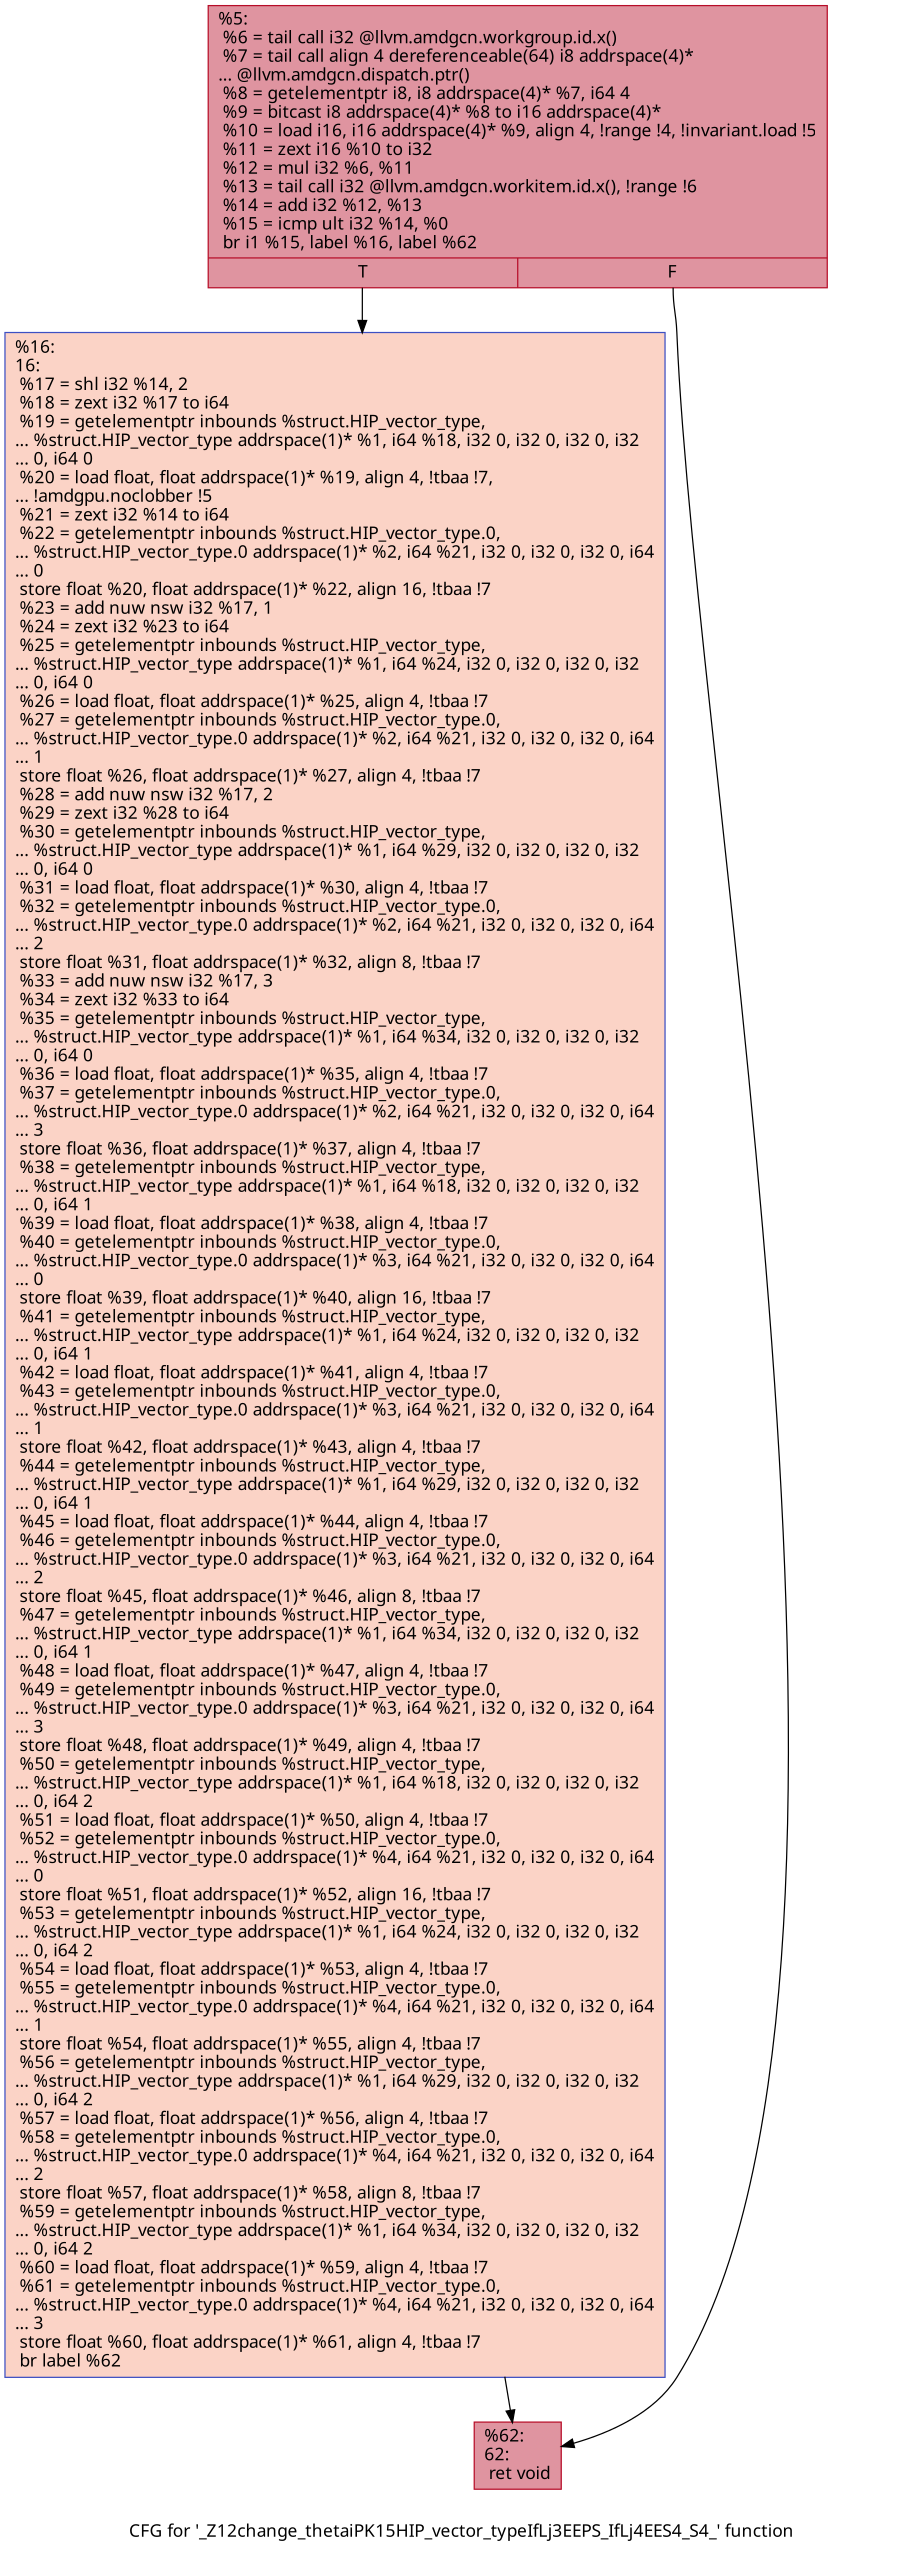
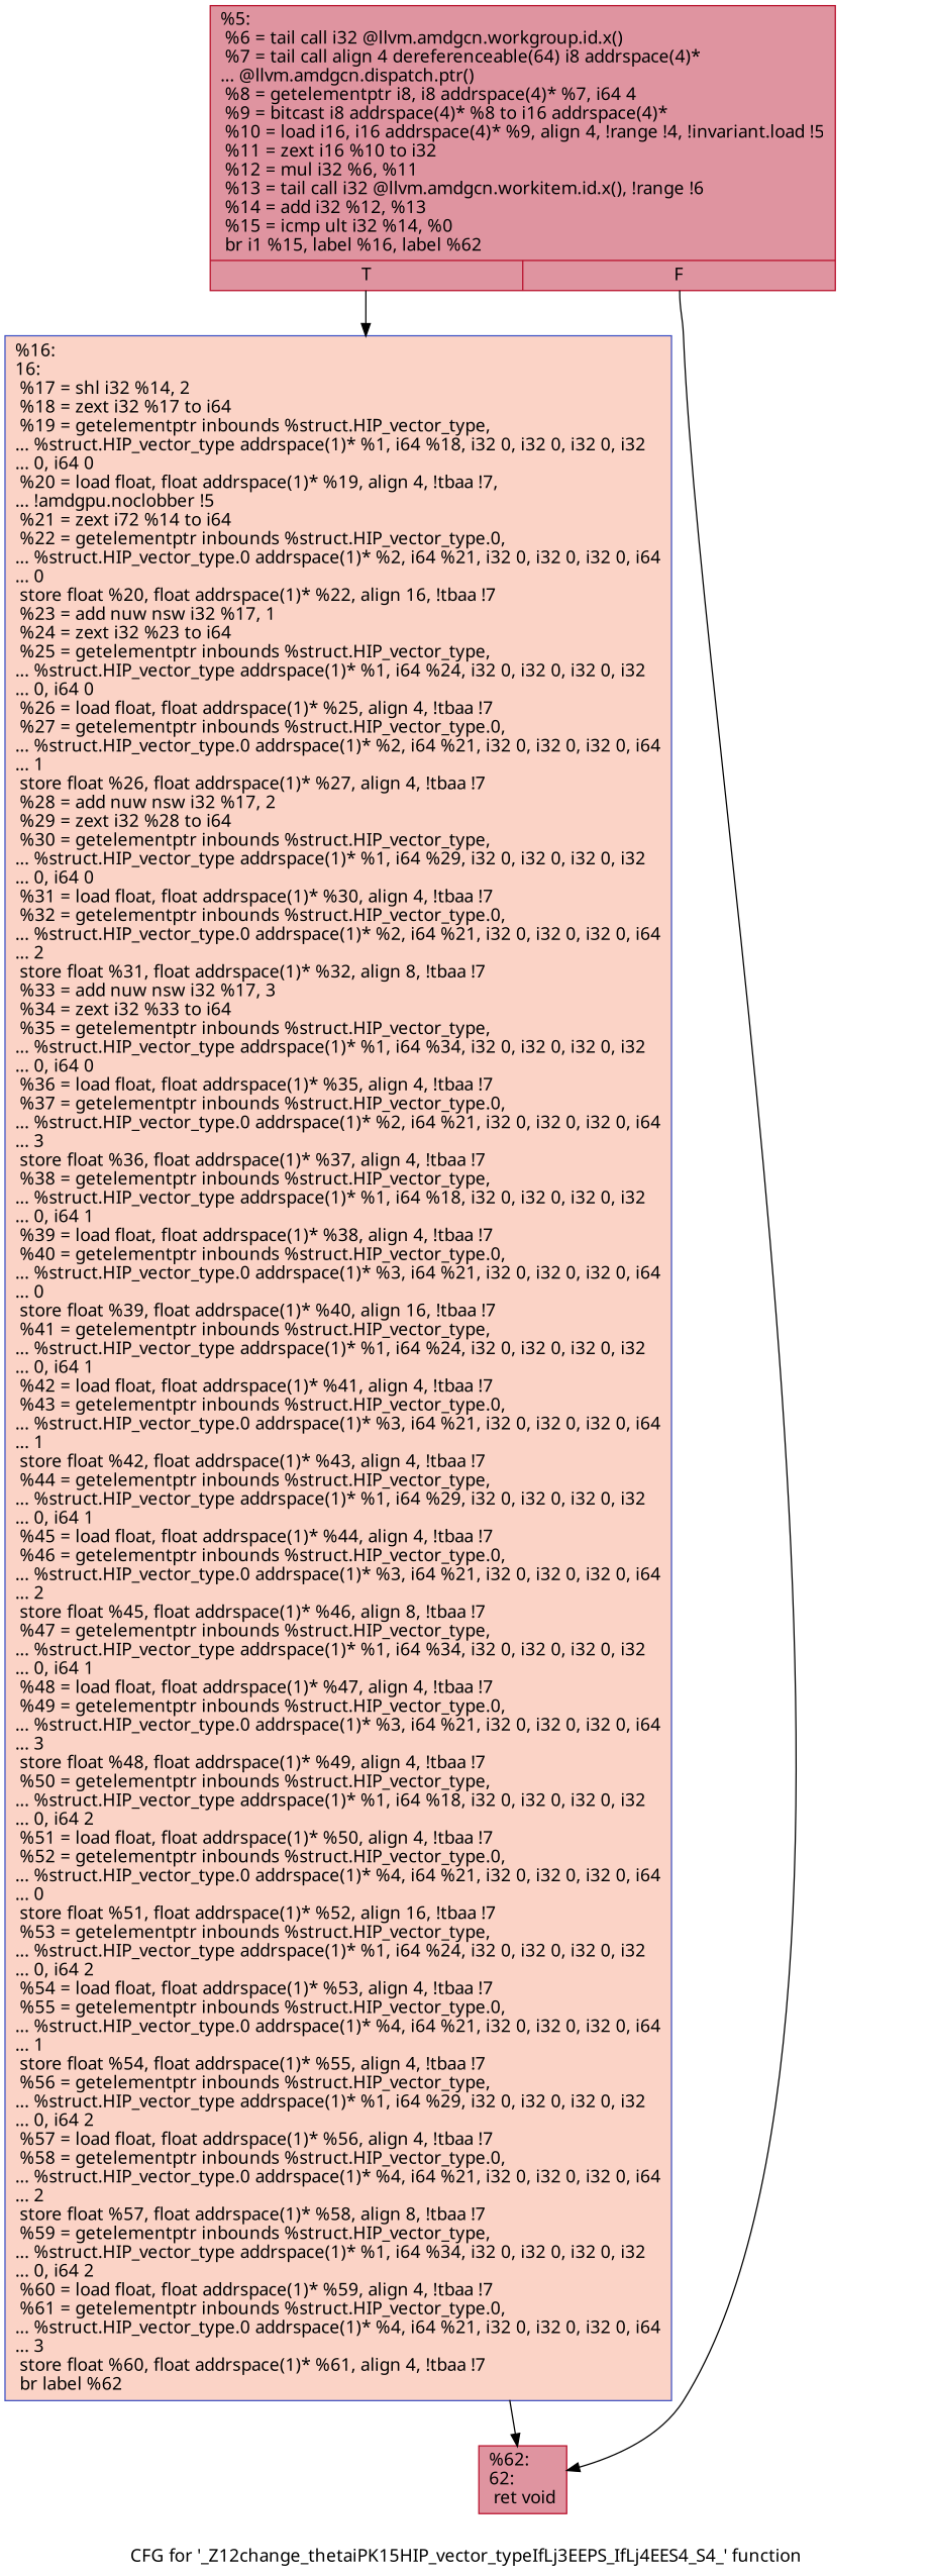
  digraph {
    label="CFG for '_Z12change_thetaiPK15HIP_vector_typeIfLj3EEPS_IfLj4EES4_S4_' function"
    fontname="Noto Sans"
    node [color="#b70d28ff" fillcolor="#b70d2870" shape=record style=filled fontname="Noto Sans"]
    edge [fontname="Noto Sans"]
    n1 [label="{%5:\l  %6 = tail call i32 @llvm.amdgcn.workgroup.id.x()\l  %7 = tail call align 4 dereferenceable(64) i8 addrspace(4)*\l... @llvm.amdgcn.dispatch.ptr()\l  %8 = getelementptr i8, i8 addrspace(4)* %7, i64 4\l  %9 = bitcast i8 addrspace(4)* %8 to i16 addrspace(4)*\l  %10 = load i16, i16 addrspace(4)* %9, align 4, !range !4, !invariant.load !5\l  %11 = zext i16 %10 to i32\l  %12 = mul i32 %6, %11\l  %13 = tail call i32 @llvm.amdgcn.workitem.id.x(), !range !6\l  %14 = add i32 %12, %13\l  %15 = icmp ult i32 %14, %0\l  br i1 %15, label %16, label %62\l|{<s0>T|<s1>F}}"]
-   n2 [color="#3d50c3ff" fillcolor="#f59c7d70" label="{%16:\l16:                                               \l  %17 = shl i32 %14, 2\l  %18 = zext i32 %17 to i64\l  %19 = getelementptr inbounds %struct.HIP_vector_type,\l... %struct.HIP_vector_type addrspace(1)* %1, i64 %18, i32 0, i32 0, i32 0, i32\l... 0, i64 0\l  %20 = load float, float addrspace(1)* %19, align 4, !tbaa !7,\l... !amdgpu.noclobber !5\l  %21 = zext i32 %14 to i64\l  %22 = getelementptr inbounds %struct.HIP_vector_type.0,\l... %struct.HIP_vector_type.0 addrspace(1)* %2, i64 %21, i32 0, i32 0, i32 0, i64\l... 0\l  store float %20, float addrspace(1)* %22, align 16, !tbaa !7\l  %23 = add nuw nsw i32 %17, 1\l  %24 = zext i32 %23 to i64\l  %25 = getelementptr inbounds %struct.HIP_vector_type,\l... %struct.HIP_vector_type addrspace(1)* %1, i64 %24, i32 0, i32 0, i32 0, i32\l... 0, i64 0\l  %26 = load float, float addrspace(1)* %25, align 4, !tbaa !7\l  %27 = getelementptr inbounds %struct.HIP_vector_type.0,\l... %struct.HIP_vector_type.0 addrspace(1)* %2, i64 %21, i32 0, i32 0, i32 0, i64\l... 1\l  store float %26, float addrspace(1)* %27, align 4, !tbaa !7\l  %28 = add nuw nsw i32 %17, 2\l  %29 = zext i32 %28 to i64\l  %30 = getelementptr inbounds %struct.HIP_vector_type,\l... %struct.HIP_vector_type addrspace(1)* %1, i64 %29, i32 0, i32 0, i32 0, i32\l... 0, i64 0\l  %31 = load float, float addrspace(1)* %30, align 4, !tbaa !7\l  %32 = getelementptr inbounds %struct.HIP_vector_type.0,\l... %struct.HIP_vector_type.0 addrspace(1)* %2, i64 %21, i32 0, i32 0, i32 0, i64\l... 2\l  store float %31, float addrspace(1)* %32, align 8, !tbaa !7\l  %33 = add nuw nsw i32 %17, 3\l  %34 = zext i32 %33 to i64\l  %35 = getelementptr inbounds %struct.HIP_vector_type,\l... %struct.HIP_vector_type addrspace(1)* %1, i64 %34, i32 0, i32 0, i32 0, i32\l... 0, i64 0\l  %36 = load float, float addrspace(1)* %35, align 4, !tbaa !7\l  %37 = getelementptr inbounds %struct.HIP_vector_type.0,\l... %struct.HIP_vector_type.0 addrspace(1)* %2, i64 %21, i32 0, i32 0, i32 0, i64\l... 3\l  store float %36, float addrspace(1)* %37, align 4, !tbaa !7\l  %38 = getelementptr inbounds %struct.HIP_vector_type,\l... %struct.HIP_vector_type addrspace(1)* %1, i64 %18, i32 0, i32 0, i32 0, i32\l... 0, i64 1\l  %39 = load float, float addrspace(1)* %38, align 4, !tbaa !7\l  %40 = getelementptr inbounds %struct.HIP_vector_type.0,\l... %struct.HIP_vector_type.0 addrspace(1)* %3, i64 %21, i32 0, i32 0, i32 0, i64\l... 0\l  store float %39, float addrspace(1)* %40, align 16, !tbaa !7\l  %41 = getelementptr inbounds %struct.HIP_vector_type,\l... %struct.HIP_vector_type addrspace(1)* %1, i64 %24, i32 0, i32 0, i32 0, i32\l... 0, i64 1\l  %42 = load float, float addrspace(1)* %41, align 4, !tbaa !7\l  %43 = getelementptr inbounds %struct.HIP_vector_type.0,\l... %struct.HIP_vector_type.0 addrspace(1)* %3, i64 %21, i32 0, i32 0, i32 0, i64\l... 1\l  store float %42, float addrspace(1)* %43, align 4, !tbaa !7\l  %44 = getelementptr inbounds %struct.HIP_vector_type,\l... %struct.HIP_vector_type addrspace(1)* %1, i64 %29, i32 0, i32 0, i32 0, i32\l... 0, i64 1\l  %45 = load float, float addrspace(1)* %44, align 4, !tbaa !7\l  %46 = getelementptr inbounds %struct.HIP_vector_type.0,\l... %struct.HIP_vector_type.0 addrspace(1)* %3, i64 %21, i32 0, i32 0, i32 0, i64\l... 2\l  store float %45, float addrspace(1)* %46, align 8, !tbaa !7\l  %47 = getelementptr inbounds %struct.HIP_vector_type,\l... %struct.HIP_vector_type addrspace(1)* %1, i64 %34, i32 0, i32 0, i32 0, i32\l... 0, i64 1\l  %48 = load float, float addrspace(1)* %47, align 4, !tbaa !7\l  %49 = getelementptr inbounds %struct.HIP_vector_type.0,\l... %struct.HIP_vector_type.0 addrspace(1)* %3, i64 %21, i32 0, i32 0, i32 0, i64\l... 3\l  store float %48, float addrspace(1)* %49, align 4, !tbaa !7\l  %50 = getelementptr inbounds %struct.HIP_vector_type,\l... %struct.HIP_vector_type addrspace(1)* %1, i64 %18, i32 0, i32 0, i32 0, i32\l... 0, i64 2\l  %51 = load float, float addrspace(1)* %50, align 4, !tbaa !7\l  %52 = getelementptr inbounds %struct.HIP_vector_type.0,\l... %struct.HIP_vector_type.0 addrspace(1)* %4, i64 %21, i32 0, i32 0, i32 0, i64\l... 0\l  store float %51, float addrspace(1)* %52, align 16, !tbaa !7\l  %53 = getelementptr inbounds %struct.HIP_vector_type,\l... %struct.HIP_vector_type addrspace(1)* %1, i64 %24, i32 0, i32 0, i32 0, i32\l... 0, i64 2\l  %54 = load float, float addrspace(1)* %53, align 4, !tbaa !7\l  %55 = getelementptr inbounds %struct.HIP_vector_type.0,\l... %struct.HIP_vector_type.0 addrspace(1)* %4, i64 %21, i32 0, i32 0, i32 0, i64\l... 1\l  store float %54, float addrspace(1)* %55, align 4, !tbaa !7\l  %56 = getelementptr inbounds %struct.HIP_vector_type,\l... %struct.HIP_vector_type addrspace(1)* %1, i64 %29, i32 0, i32 0, i32 0, i32\l... 0, i64 2\l  %57 = load float, float addrspace(1)* %56, align 4, !tbaa !7\l  %58 = getelementptr inbounds %struct.HIP_vector_type.0,\l... %struct.HIP_vector_type.0 addrspace(1)* %4, i64 %21, i32 0, i32 0, i32 0, i64\l... 2\l  store float %57, float addrspace(1)* %58, align 8, !tbaa !7\l  %59 = getelementptr inbounds %struct.HIP_vector_type,\l... %struct.HIP_vector_type addrspace(1)* %1, i64 %34, i32 0, i32 0, i32 0, i32\l... 0, i64 2\l  %60 = load float, float addrspace(1)* %59, align 4, !tbaa !7\l  %61 = getelementptr inbounds %struct.HIP_vector_type.0,\l... %struct.HIP_vector_type.0 addrspace(1)* %4, i64 %21, i32 0, i32 0, i32 0, i64\l... 3\l  store float %60, float addrspace(1)* %61, align 4, !tbaa !7\l  br label %62\l}"]
+   n2 [color="#3d50c3ff" fillcolor="#f59c7d70" label="{%16:\l16:                                               \l  %17 = shl i32 %14, 2\l  %18 = zext i32 %17 to i64\l  %19 = getelementptr inbounds %struct.HIP_vector_type,\l... %struct.HIP_vector_type addrspace(1)* %1, i64 %18, i32 0, i32 0, i32 0, i32\l... 0, i64 0\l  %20 = load float, float addrspace(1)* %19, align 4, !tbaa !7,\l... !amdgpu.noclobber !5\l  %21 = zext i72 %14 to i64\l  %22 = getelementptr inbounds %struct.HIP_vector_type.0,\l... %struct.HIP_vector_type.0 addrspace(1)* %2, i64 %21, i32 0, i32 0, i32 0, i64\l... 0\l  store float %20, float addrspace(1)* %22, align 16, !tbaa !7\l  %23 = add nuw nsw i32 %17, 1\l  %24 = zext i32 %23 to i64\l  %25 = getelementptr inbounds %struct.HIP_vector_type,\l... %struct.HIP_vector_type addrspace(1)* %1, i64 %24, i32 0, i32 0, i32 0, i32\l... 0, i64 0\l  %26 = load float, float addrspace(1)* %25, align 4, !tbaa !7\l  %27 = getelementptr inbounds %struct.HIP_vector_type.0,\l... %struct.HIP_vector_type.0 addrspace(1)* %2, i64 %21, i32 0, i32 0, i32 0, i64\l... 1\l  store float %26, float addrspace(1)* %27, align 4, !tbaa !7\l  %28 = add nuw nsw i32 %17, 2\l  %29 = zext i32 %28 to i64\l  %30 = getelementptr inbounds %struct.HIP_vector_type,\l... %struct.HIP_vector_type addrspace(1)* %1, i64 %29, i32 0, i32 0, i32 0, i32\l... 0, i64 0\l  %31 = load float, float addrspace(1)* %30, align 4, !tbaa !7\l  %32 = getelementptr inbounds %struct.HIP_vector_type.0,\l... %struct.HIP_vector_type.0 addrspace(1)* %2, i64 %21, i32 0, i32 0, i32 0, i64\l... 2\l  store float %31, float addrspace(1)* %32, align 8, !tbaa !7\l  %33 = add nuw nsw i32 %17, 3\l  %34 = zext i32 %33 to i64\l  %35 = getelementptr inbounds %struct.HIP_vector_type,\l... %struct.HIP_vector_type addrspace(1)* %1, i64 %34, i32 0, i32 0, i32 0, i32\l... 0, i64 0\l  %36 = load float, float addrspace(1)* %35, align 4, !tbaa !7\l  %37 = getelementptr inbounds %struct.HIP_vector_type.0,\l... %struct.HIP_vector_type.0 addrspace(1)* %2, i64 %21, i32 0, i32 0, i32 0, i64\l... 3\l  store float %36, float addrspace(1)* %37, align 4, !tbaa !7\l  %38 = getelementptr inbounds %struct.HIP_vector_type,\l... %struct.HIP_vector_type addrspace(1)* %1, i64 %18, i32 0, i32 0, i32 0, i32\l... 0, i64 1\l  %39 = load float, float addrspace(1)* %38, align 4, !tbaa !7\l  %40 = getelementptr inbounds %struct.HIP_vector_type.0,\l... %struct.HIP_vector_type.0 addrspace(1)* %3, i64 %21, i32 0, i32 0, i32 0, i64\l... 0\l  store float %39, float addrspace(1)* %40, align 16, !tbaa !7\l  %41 = getelementptr inbounds %struct.HIP_vector_type,\l... %struct.HIP_vector_type addrspace(1)* %1, i64 %24, i32 0, i32 0, i32 0, i32\l... 0, i64 1\l  %42 = load float, float addrspace(1)* %41, align 4, !tbaa !7\l  %43 = getelementptr inbounds %struct.HIP_vector_type.0,\l... %struct.HIP_vector_type.0 addrspace(1)* %3, i64 %21, i32 0, i32 0, i32 0, i64\l... 1\l  store float %42, float addrspace(1)* %43, align 4, !tbaa !7\l  %44 = getelementptr inbounds %struct.HIP_vector_type,\l... %struct.HIP_vector_type addrspace(1)* %1, i64 %29, i32 0, i32 0, i32 0, i32\l... 0, i64 1\l  %45 = load float, float addrspace(1)* %44, align 4, !tbaa !7\l  %46 = getelementptr inbounds %struct.HIP_vector_type.0,\l... %struct.HIP_vector_type.0 addrspace(1)* %3, i64 %21, i32 0, i32 0, i32 0, i64\l... 2\l  store float %45, float addrspace(1)* %46, align 8, !tbaa !7\l  %47 = getelementptr inbounds %struct.HIP_vector_type,\l... %struct.HIP_vector_type addrspace(1)* %1, i64 %34, i32 0, i32 0, i32 0, i32\l... 0, i64 1\l  %48 = load float, float addrspace(1)* %47, align 4, !tbaa !7\l  %49 = getelementptr inbounds %struct.HIP_vector_type.0,\l... %struct.HIP_vector_type.0 addrspace(1)* %3, i64 %21, i32 0, i32 0, i32 0, i64\l... 3\l  store float %48, float addrspace(1)* %49, align 4, !tbaa !7\l  %50 = getelementptr inbounds %struct.HIP_vector_type,\l... %struct.HIP_vector_type addrspace(1)* %1, i64 %18, i32 0, i32 0, i32 0, i32\l... 0, i64 2\l  %51 = load float, float addrspace(1)* %50, align 4, !tbaa !7\l  %52 = getelementptr inbounds %struct.HIP_vector_type.0,\l... %struct.HIP_vector_type.0 addrspace(1)* %4, i64 %21, i32 0, i32 0, i32 0, i64\l... 0\l  store float %51, float addrspace(1)* %52, align 16, !tbaa !7\l  %53 = getelementptr inbounds %struct.HIP_vector_type,\l... %struct.HIP_vector_type addrspace(1)* %1, i64 %24, i32 0, i32 0, i32 0, i32\l... 0, i64 2\l  %54 = load float, float addrspace(1)* %53, align 4, !tbaa !7\l  %55 = getelementptr inbounds %struct.HIP_vector_type.0,\l... %struct.HIP_vector_type.0 addrspace(1)* %4, i64 %21, i32 0, i32 0, i32 0, i64\l... 1\l  store float %54, float addrspace(1)* %55, align 4, !tbaa !7\l  %56 = getelementptr inbounds %struct.HIP_vector_type,\l... %struct.HIP_vector_type addrspace(1)* %1, i64 %29, i32 0, i32 0, i32 0, i32\l... 0, i64 2\l  %57 = load float, float addrspace(1)* %56, align 4, !tbaa !7\l  %58 = getelementptr inbounds %struct.HIP_vector_type.0,\l... %struct.HIP_vector_type.0 addrspace(1)* %4, i64 %21, i32 0, i32 0, i32 0, i64\l... 2\l  store float %57, float addrspace(1)* %58, align 8, !tbaa !7\l  %59 = getelementptr inbounds %struct.HIP_vector_type,\l... %struct.HIP_vector_type addrspace(1)* %1, i64 %34, i32 0, i32 0, i32 0, i32\l... 0, i64 2\l  %60 = load float, float addrspace(1)* %59, align 4, !tbaa !7\l  %61 = getelementptr inbounds %struct.HIP_vector_type.0,\l... %struct.HIP_vector_type.0 addrspace(1)* %4, i64 %21, i32 0, i32 0, i32 0, i64\l... 3\l  store float %60, float addrspace(1)* %61, align 4, !tbaa !7\l  br label %62\l}"]
    n3 [label="{%62:\l62:                                               \l  ret void\l}"]
    n1 -> n2 [tailport=s0]
    n1 -> n3 [tailport=s1]
    n2 -> n3
  }
